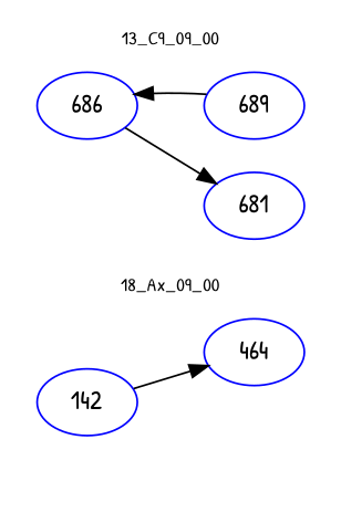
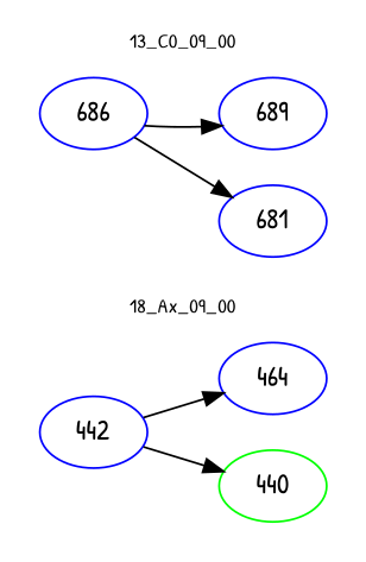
  digraph {
    fontname="Patrick Hand"
    rankdir=LR
    node [color=blue fontname="Patrick Hand"]
    edge [color=black fontname="Patrick Hand"]
-   n1 [label=142]
+   n1 [label=442]
+   n2 [color=green label=440]
    n3 [label=464]
    n4 [label=686]
    n5 [label=681]
    n6 [label=689]
    subgraph cluster_1 {
      color=white
      fontsize=10
      label="18_Ax_09_00"
      n1
+     n2
      n3
    }
    subgraph cluster_2 {
      color=white
      fontsize=10
-     label="13_C9_09_00"
+     label="13_C0_09_00"
      n4
      n5
      n6
    }
+   n1 -> n2
    n1 -> n3
    n4 -> n5
-   n6 -> n4
+   n4 -> n6
  }
